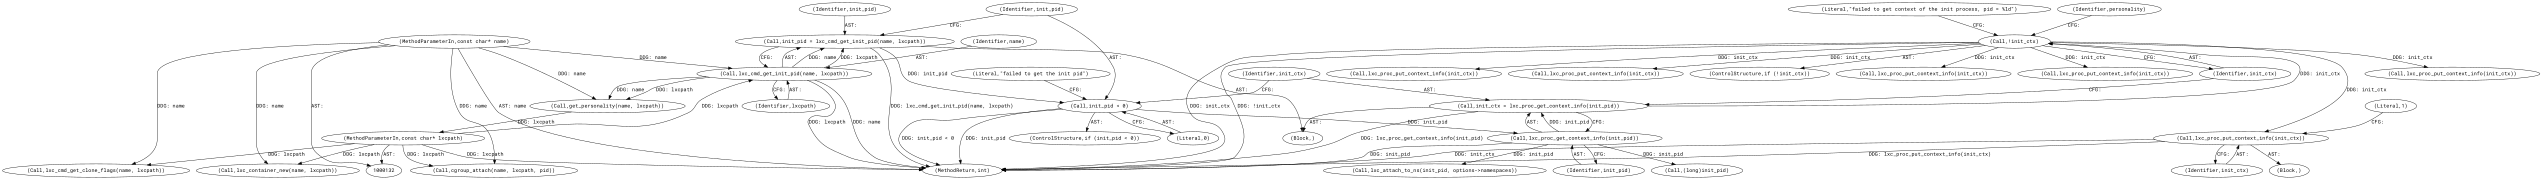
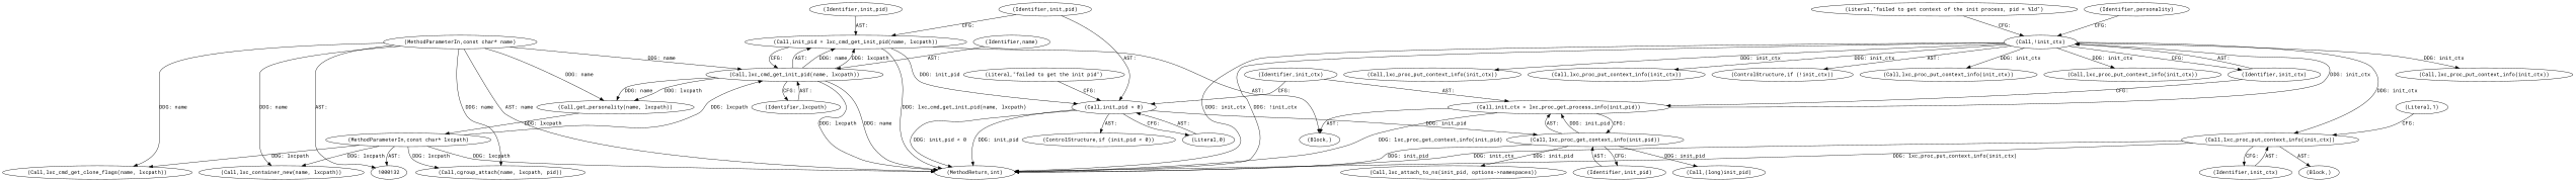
  digraph {
    fontname="Roboto Mono"
    node [fontname="Roboto Mono"]
    edge [fontname="Roboto Mono"]
    n1 [label="(Call,lxc_proc_put_context_info(init_ctx))"]
    n2 [label="(Block,)"]
    n3 [label="(Identifier,init_ctx)"]
    n4 [label="(MethodReturn,int)"]
    n5 [label="(Call,!init_ctx)"]
    n6 [label="(Call,lxc_proc_put_context_info(init_ctx))"]
    n7 [label="(Identifier,init_ctx)"]
    n8 [label="(Call,lxc_proc_put_context_info(init_ctx))"]
    n9 [label="(Call,lxc_proc_put_context_info(init_ctx))"]
    n10 [label="(ControlStructure,if (!init_ctx))"]
    n11 [label="(Call,lxc_proc_put_context_info(init_ctx))"]
    n12 [label="(Call,lxc_proc_put_context_info(init_ctx))"]
-   n13 [label="(Call,init_ctx = lxc_proc_get_context_info(init_pid))"]
+   n13 [label="(Call,init_ctx = lxc_proc_get_process_info(init_pid))"]
    n14 [label="(Call,lxc_proc_get_context_info(init_pid))"]
    n15 [label="(Block,)"]
    n16 [label="(Call,(long)init_pid)"]
    n17 [label="(Identifier,init_pid)"]
    n18 [label="(Call,lxc_attach_to_ns(init_pid, options->namespaces))"]
    n19 [label="(Call,init_pid < 0)"]
    n20 [label="(ControlStructure,if (init_pid < 0))"]
    n21 [label="(Literal,0)"]
    n22 [label="(Call,init_pid = lxc_cmd_get_init_pid(name, lxcpath))"]
    n23 [label="(Call,lxc_cmd_get_init_pid(name, lxcpath))"]
    n24 [label="(Call,get_personality(name, lxcpath))"]
    n25 [label="(Identifier,lxcpath)"]
    n26 [label="(MethodParameterIn,const char* lxcpath)"]
    n27 [label="(MethodParameterIn,const char* name)"]
    n28 [label="(Call,lxc_container_new(name, lxcpath))"]
    n29 [label="(Call,cgroup_attach(name, lxcpath, pid))"]
    n30 [label="(Call,lxc_cmd_get_clone_flags(name, lxcpath))"]
    1000132
    n32 [label="(Literal,\"failed to get the init pid\")"]
    n33 [label="(Identifier,init_pid)"]
    n34 [label="(Identifier,init_ctx)"]
    n35 [label="(Identifier,personality)"]
    n36 [label="(Identifier,init_pid)"]
    n37 [label="(Literal,1)"]
    n38 [label="(Identifier,name)"]
    n39 [label="(Literal,\"failed to get context of the init process, pid = %ld\")"]
    n1 -> n2 [label="AST: "]
    n1 -> n3 [label="CFG: "]
    n1 -> n4 [label="DDG: lxc_proc_put_context_info(init_ctx)"]
    n1 -> n4 [label="DDG: init_ctx"]
    n3 -> n1 [label="AST: "]
    n5 -> n1 [label="DDG: init_ctx"]
    n5 -> n4 [label="DDG: !init_ctx"]
    n5 -> n4 [label="DDG: init_ctx"]
    n5 -> n6 [label="DDG: init_ctx"]
    n5 -> n7 [label="CFG: "]
    n5 -> n8 [label="DDG: init_ctx"]
    n5 -> n9 [label="DDG: init_ctx"]
    n5 -> n10 [label="AST: "]
    n5 -> n11 [label="DDG: init_ctx"]
    n5 -> n12 [label="DDG: init_ctx"]
    n7 -> n5 [label="AST: "]
    n7 -> n13 [label="CFG: "]
    n13 -> n4 [label="DDG: lxc_proc_get_context_info(init_pid)"]
    n13 -> n5 [label="DDG: init_ctx"]
    n13 -> n14 [label="CFG: "]
    n13 -> n15 [label="AST: "]
    n14 -> n4 [label="DDG: init_pid"]
    n14 -> n13 [label="AST: "]
    n14 -> n13 [label="DDG: init_pid"]
    n14 -> n16 [label="DDG: init_pid"]
    n14 -> n17 [label="CFG: "]
    n14 -> n18 [label="DDG: init_pid"]
    n17 -> n14 [label="AST: "]
    n19 -> n4 [label="DDG: init_pid < 0"]
    n19 -> n4 [label="DDG: init_pid"]
    n19 -> n14 [label="DDG: init_pid"]
    n19 -> n20 [label="AST: "]
    n19 -> n21 [label="CFG: "]
    n21 -> n19 [label="AST: "]
    n22 -> n4 [label="DDG: lxc_cmd_get_init_pid(name, lxcpath)"]
    n22 -> n15 [label="AST: "]
    n22 -> n19 [label="DDG: init_pid"]
    n22 -> n23 [label="CFG: "]
    n23 -> n4 [label="DDG: lxcpath"]
    n23 -> n4 [label="DDG: name"]
    n23 -> n22 [label="AST: "]
    n23 -> n22 [label="DDG: name"]
    n23 -> n22 [label="DDG: lxcpath"]
    n23 -> n24 [label="DDG: name"]
    n23 -> n24 [label="DDG: lxcpath"]
    n23 -> n25 [label="CFG: "]
    n24 -> n26 [label="DDG: lxcpath"]
    n25 -> n23 [label="AST: "]
    n26 -> n4 [label="DDG: lxcpath"]
    n26 -> n23 [label="DDG: lxcpath"]
    n26 -> n28 [label="DDG: lxcpath"]
    n26 -> n29 [label="DDG: lxcpath"]
    n26 -> n30 [label="DDG: lxcpath"]
    n26 -> 1000132 [label="AST: "]
    n27 -> n4 [label="AST: name"]
    n27 -> n23 [label="DDG: name"]
    n27 -> n24 [label="DDG: name"]
    n27 -> n28 [label="DDG: name"]
    n27 -> n29 [label="DDG: name"]
    n27 -> n30 [label="DDG: name"]
    n27 -> 1000132 [label="AST: "]
    n32 -> n19 [label="CFG: "]
    n33 -> n22 [label="AST: "]
    n34 -> n13 [label="AST: "]
    n34 -> n19 [label="CFG: "]
    n35 -> n5 [label="CFG: "]
    n36 -> n19 [label="AST: "]
    n36 -> n22 [label="CFG: "]
    n37 -> n1 [label="CFG: "]
    n38 -> n23 [label="AST: "]
    n39 -> n5 [label="CFG: "]
  }
